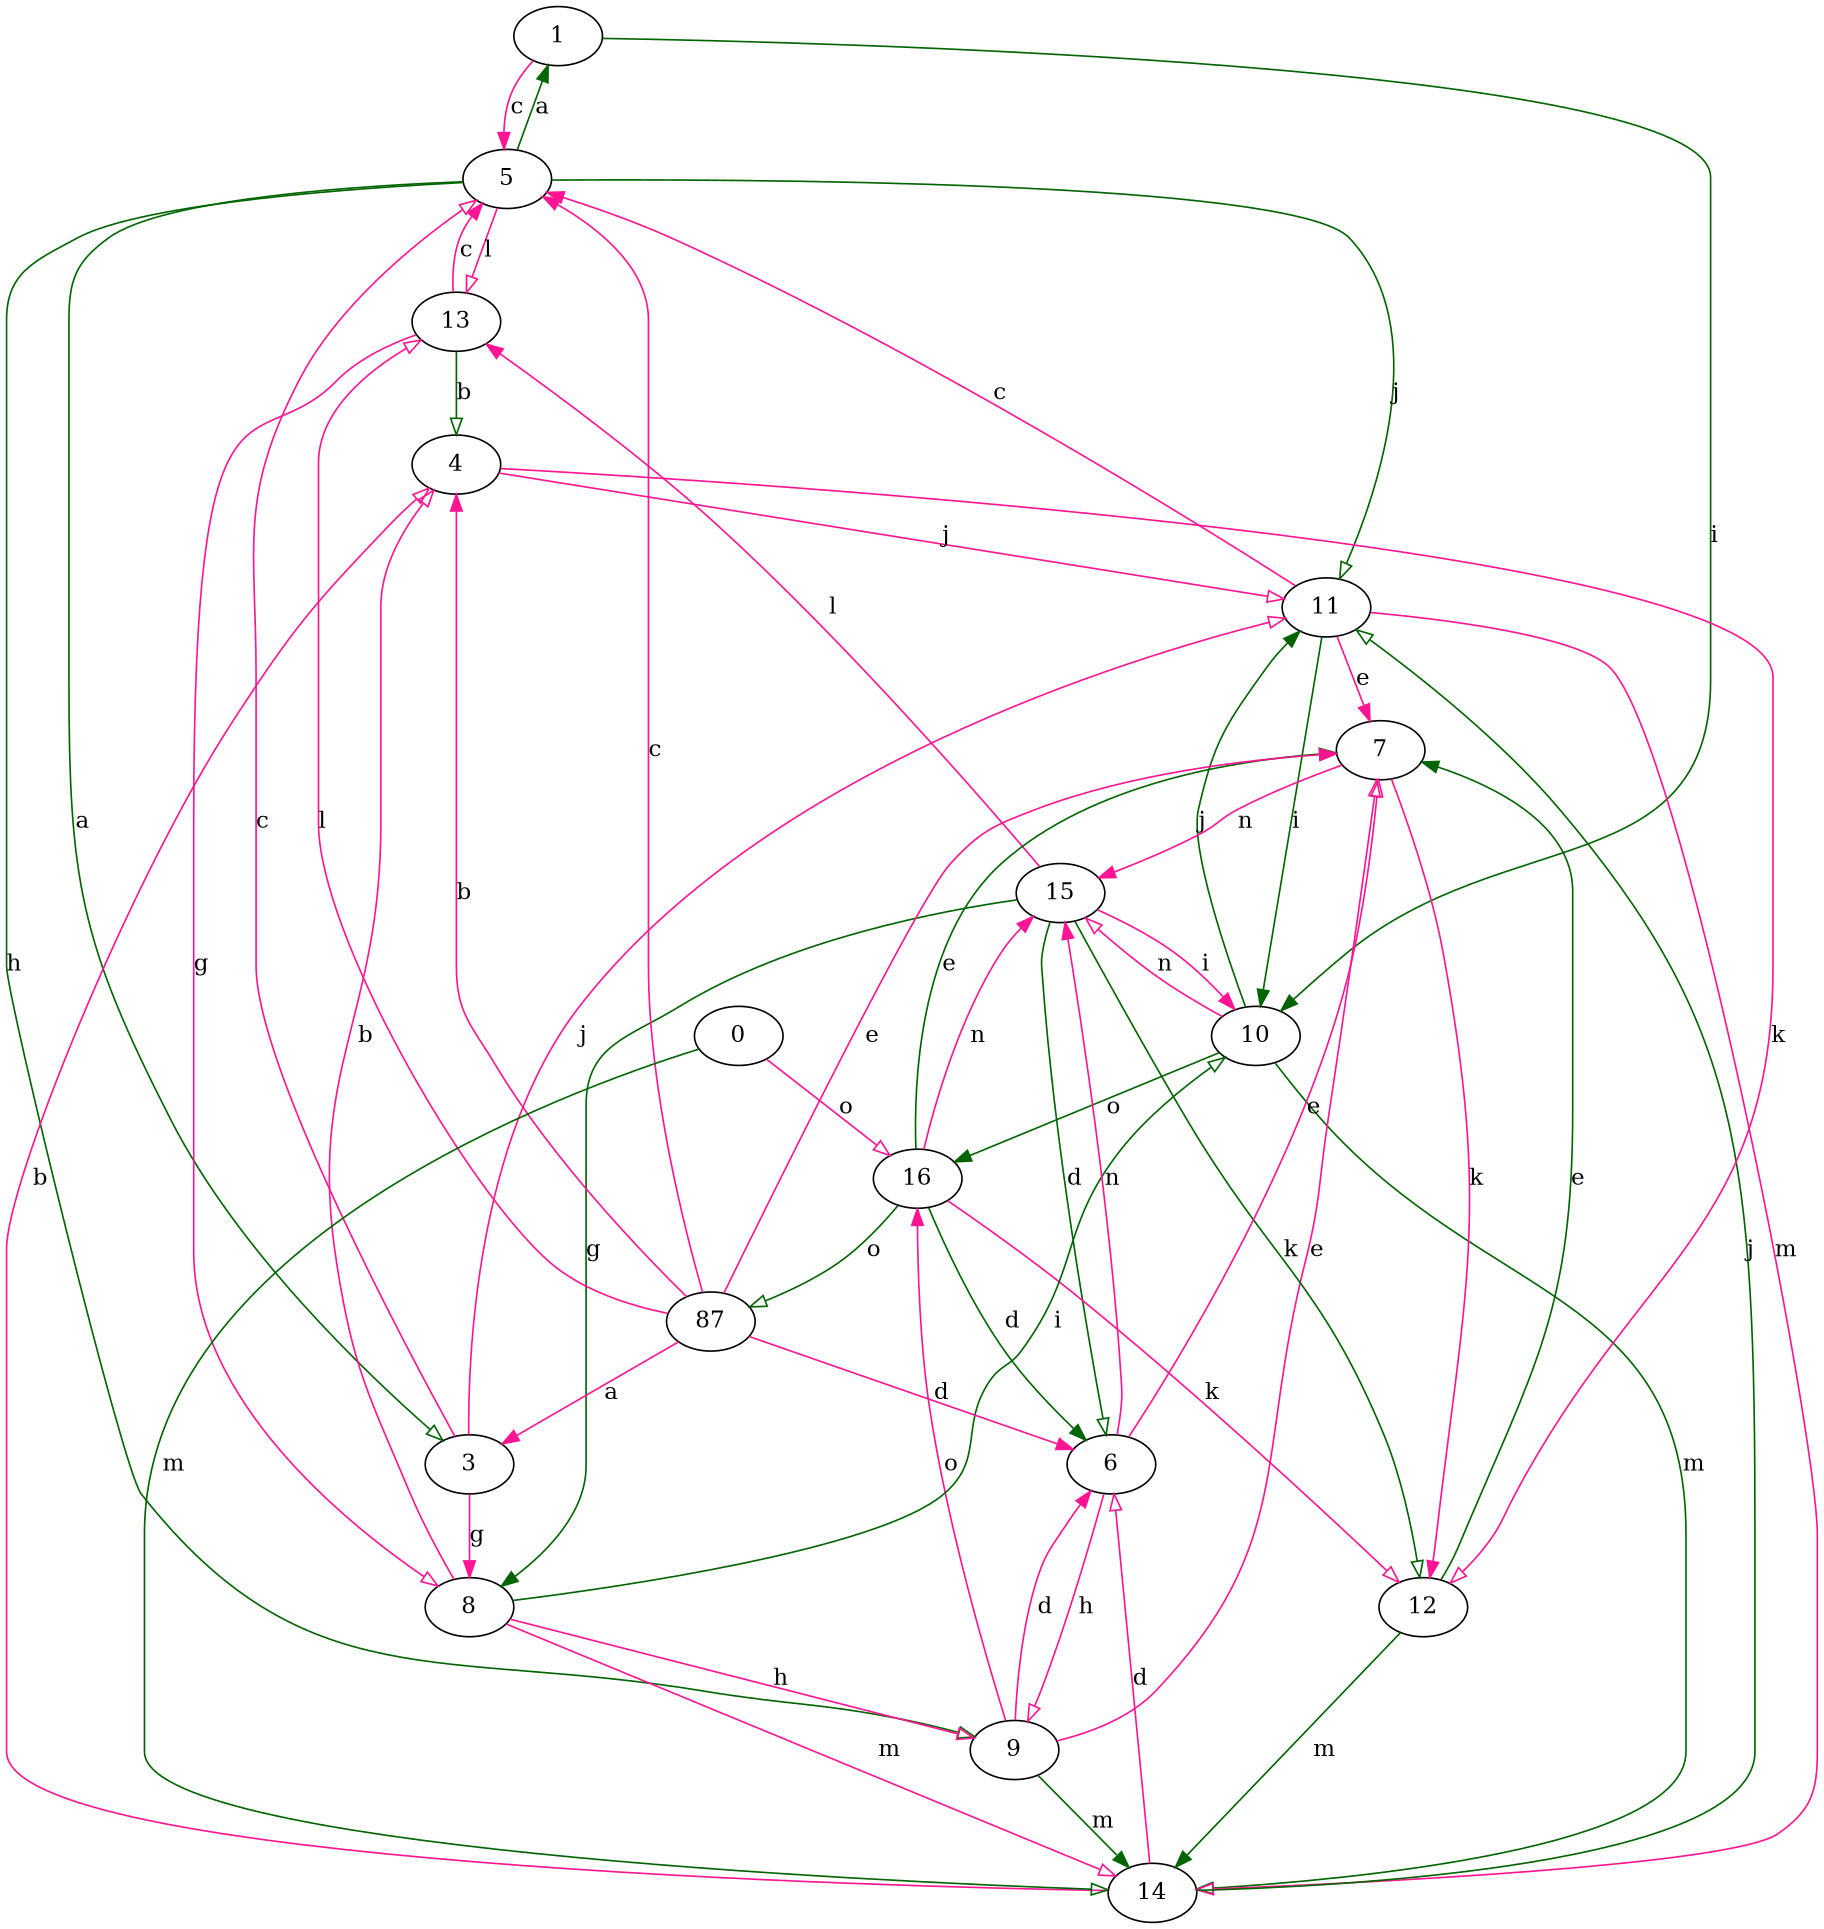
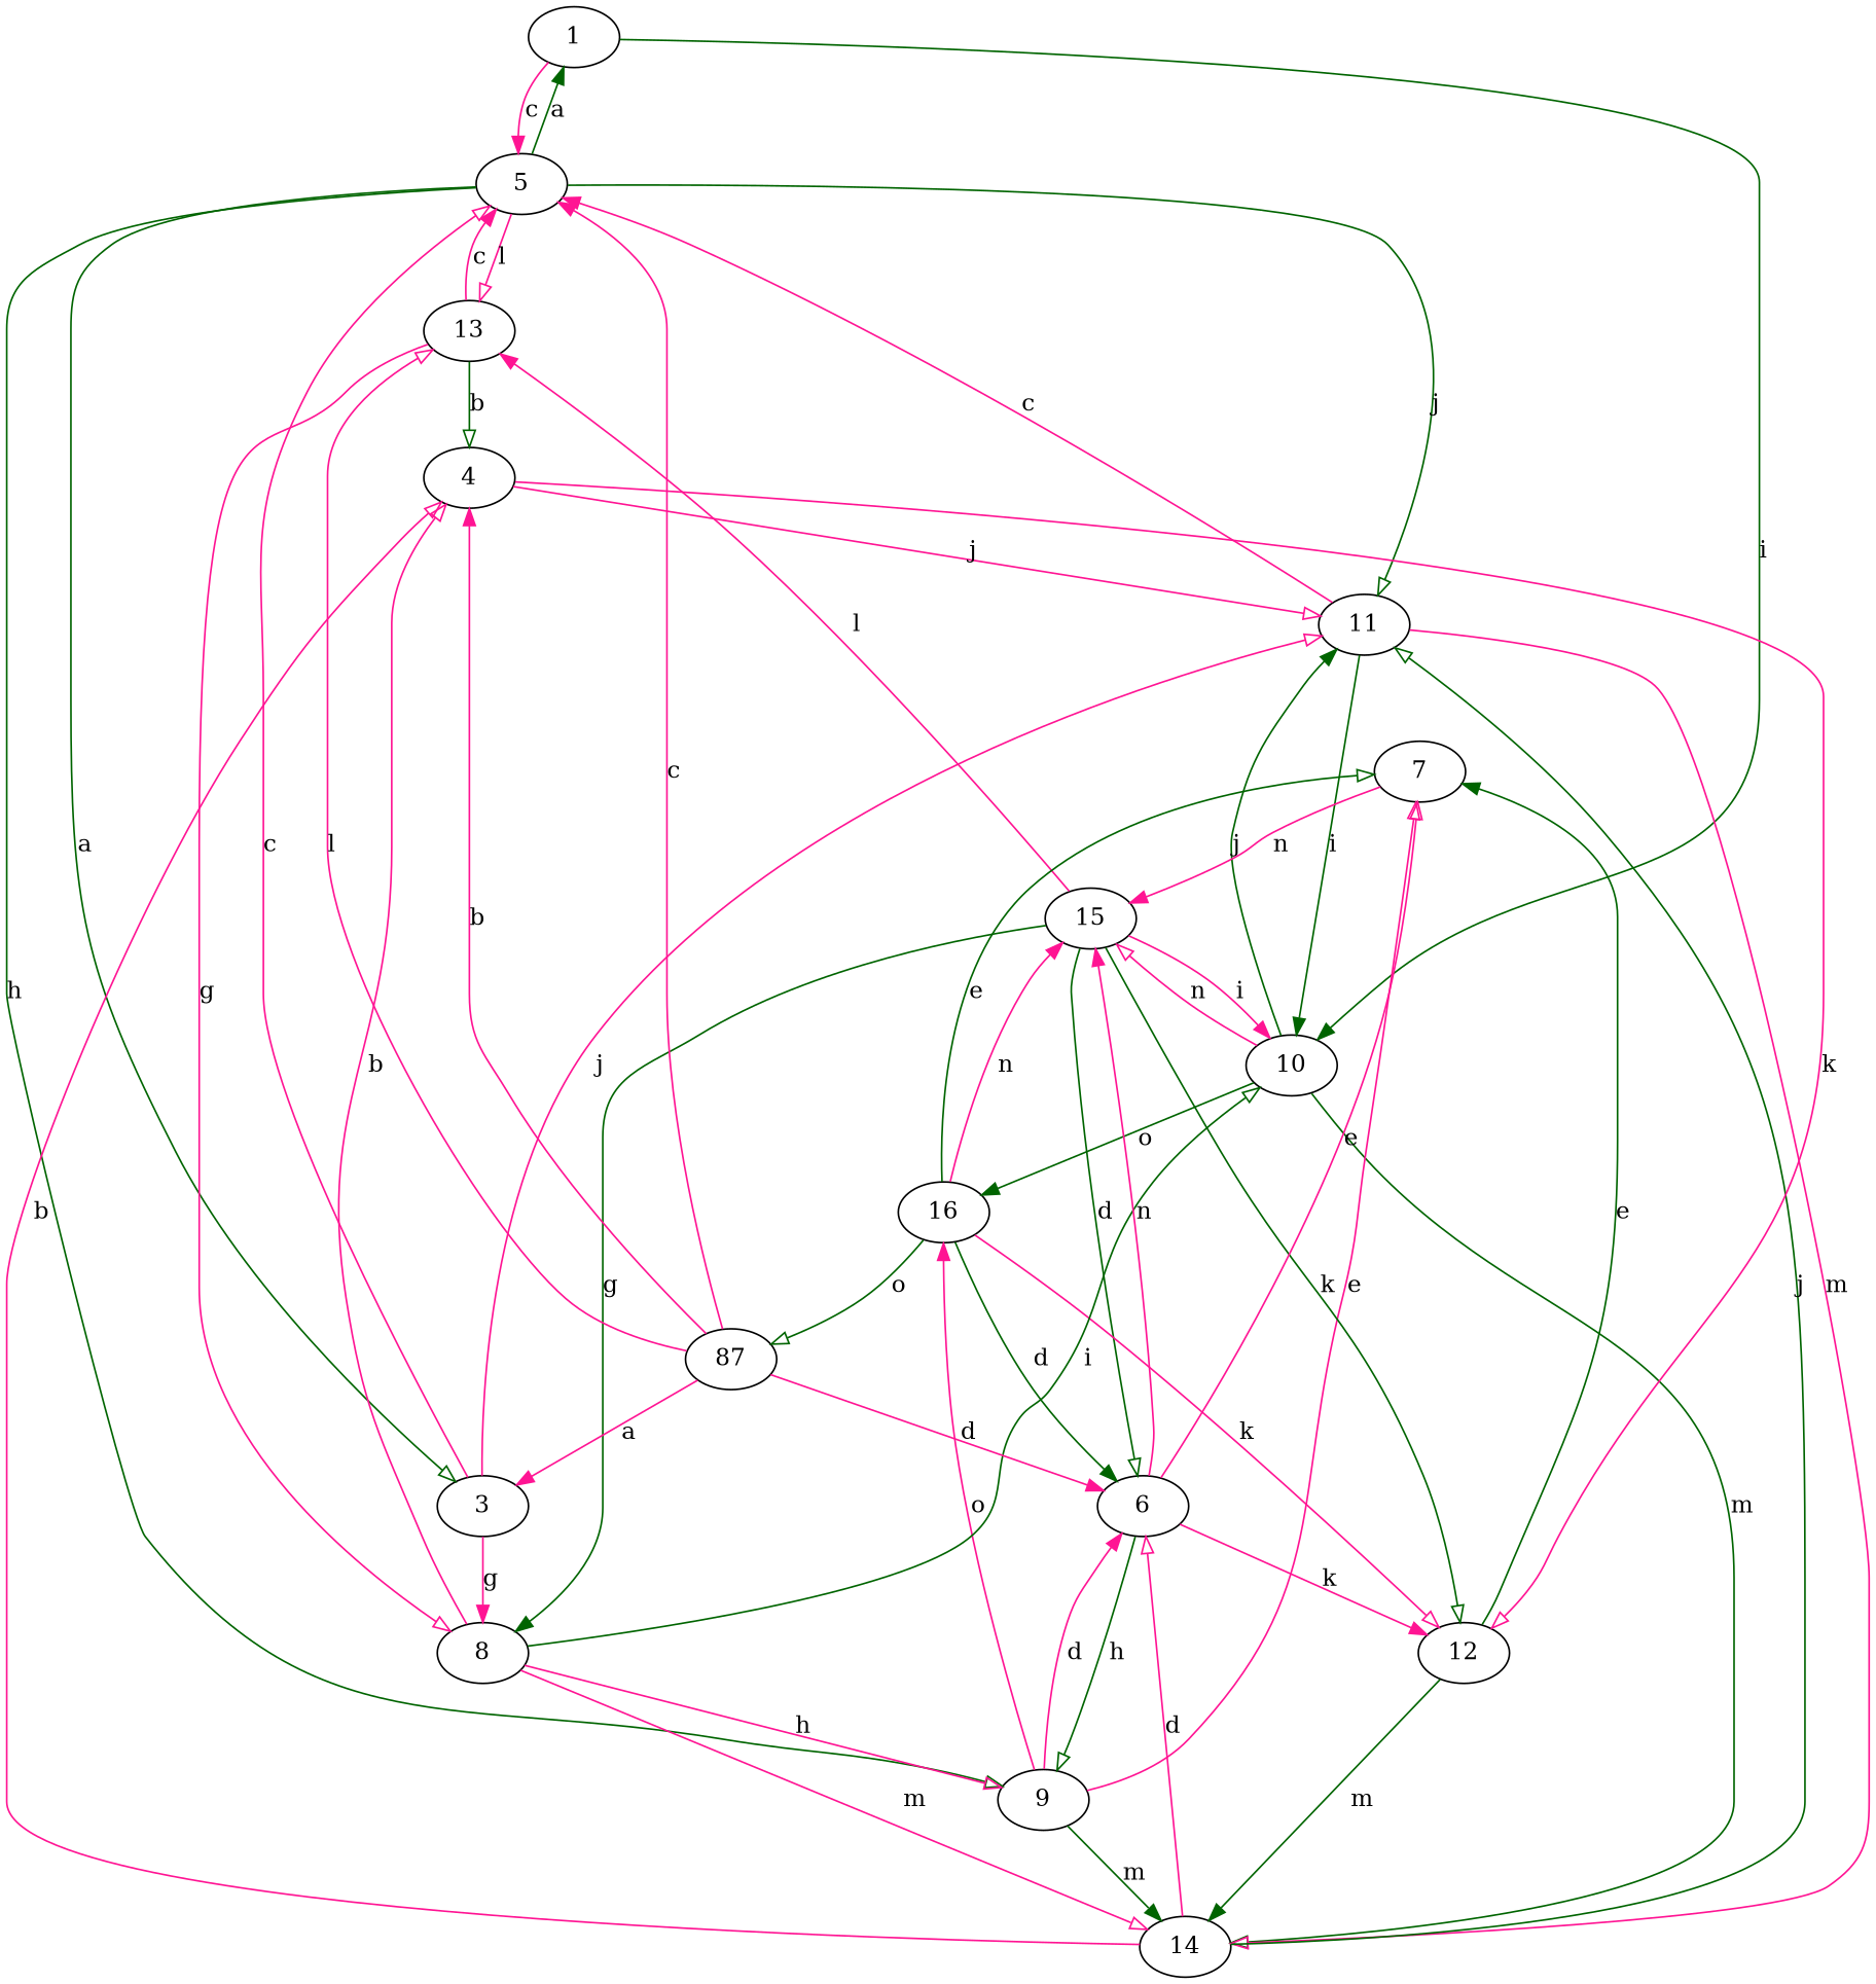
  strict digraph {
    edge [arrowhead=onormal color=deeppink]
    1
    5
    10
    3
    11
    9
    13
    15
    14
    16
    8
    4
    7
    12
    6
    n16 [label=87]
-   0
    1 -> 5 [arrowhead=normal label=c]
    1 -> 10 [arrowhead=normal color=darkgreen label=i]
    5 -> 1 [arrowhead=normal color=darkgreen label=a]
    5 -> 3 [color=darkgreen label=a]
    5 -> 11 [color=darkgreen label=j]
    5 -> 9 [color=darkgreen label=h]
    5 -> 13 [label=l]
    10 -> 11 [arrowhead=normal color=darkgreen label=j]
    10 -> 15 [label=n]
    10 -> 14 [color=darkgreen label=m]
    10 -> 16 [arrowhead=normal color=darkgreen label=o]
    3 -> 5 [label=c]
    3 -> 11 [label=j]
    3 -> 8 [arrowhead=normal label=g]
    11 -> 5 [arrowhead=normal label=c]
    11 -> 10 [arrowhead=normal color=darkgreen label=i]
    11 -> 14 [label=m]
-   11 -> 7 [arrowhead=normal label=e]
    9 -> 14 [arrowhead=normal color=darkgreen label=m]
    9 -> 16 [arrowhead=normal label=o]
    9 -> 7 [label=e]
    9 -> 6 [arrowhead=normal label=d]
    13 -> 5 [arrowhead=normal label=c]
    13 -> 8 [label=g]
    13 -> 4 [color=darkgreen label=b]
    15 -> 10 [arrowhead=normal label=i]
    15 -> 13 [arrowhead=normal label=l]
    15 -> 8 [arrowhead=normal color=darkgreen label=g]
    15 -> 12 [color=darkgreen label=k]
    15 -> 6 [color=darkgreen label=d]
    14 -> 11 [color=darkgreen label=j]
    14 -> 4 [label=b]
    14 -> 6 [label=d]
    16 -> 15 [arrowhead=normal label=n]
    16 -> 7 [color=darkgreen label=e]
    16 -> 12 [label=k]
    16 -> 6 [arrowhead=normal color=darkgreen label=d]
    16 -> n16 [color=darkgreen label=o]
    8 -> 10 [color=darkgreen label=i]
    8 -> 9 [label=h]
    8 -> 14 [label=m]
    8 -> 4 [label=b]
    4 -> 11 [label=j]
    4 -> 12 [label=k]
    7 -> 15 [arrowhead=normal label=n]
-   7 -> 12 [arrowhead=normal label=k]
+   6 -> 12 [arrowhead=normal label=k]
    12 -> 14 [arrowhead=normal color=darkgreen label=m]
    12 -> 7 [arrowhead=normal color=darkgreen label=e]
-   6 -> 9 [label=h]
+   6 -> 9 [color=darkgreen label=h]
    6 -> 15 [arrowhead=normal label=n]
    6 -> 7 [label=e]
    n16 -> 5 [arrowhead=normal label=c]
    n16 -> 3 [arrowhead=normal label=a]
    n16 -> 13 [label=l]
    n16 -> 4 [arrowhead=normal label=b]
-   n16 -> 7 [arrowhead=normal label=e]
    n16 -> 6 [arrowhead=normal label=d]
-   0 -> 14 [color=darkgreen label=m]
-   0 -> 16 [label=o]
  }
